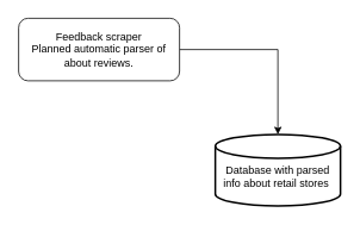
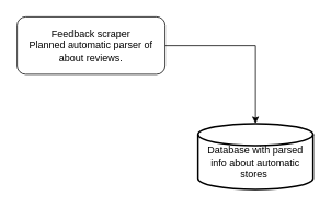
  <mxCell id="0" />
  <mxCell id="1" parent="0" />
- <mxCell id="2" value="&lt;br&gt;Database with parsed info about retail stores&amp;nbsp;" style="strokeWidth=2;html=1;shape=mxgraph.flowchart.database;whiteSpace=wrap;" parent="1" vertex="1"><mxGeometry x="240" y="150" width="140" height="80" as="geometry" /></mxCell>
+ <mxCell id="2" value="&lt;br&gt;Database with parsed info about automatic stores&amp;nbsp;" style="strokeWidth=2;html=1;shape=mxgraph.flowchart.database;whiteSpace=wrap;" parent="1" vertex="1"><mxGeometry x="240" y="150" width="140" height="80" as="geometry" /></mxCell>
  <mxCell id="3" style="edgeStyle=orthogonalEdgeStyle;rounded=0;orthogonalLoop=1;jettySize=auto;html=1;entryX=0.5;entryY=0;entryDx=0;entryDy=0;entryPerimeter=0;" edge="1" parent="1" source="4" target="2"><mxGeometry relative="1" as="geometry" /></mxCell>
  <mxCell id="4" value="Feedback scraper&lt;br&gt;Planned automatic parser of about reviews." style="rounded=1;whiteSpace=wrap;html=1;" vertex="1" parent="1"><mxGeometry x="20" y="20" width="180" height="70" as="geometry" /></mxCell>
